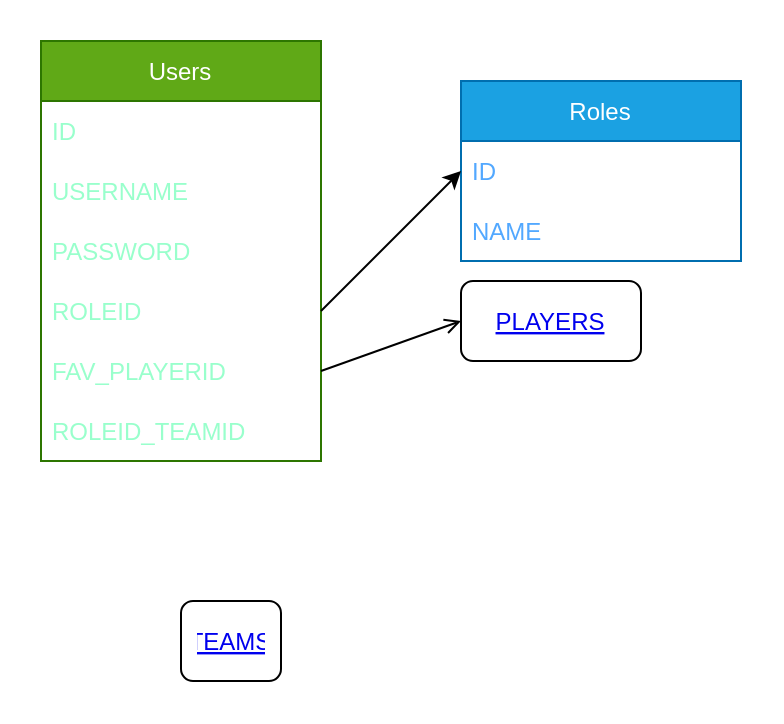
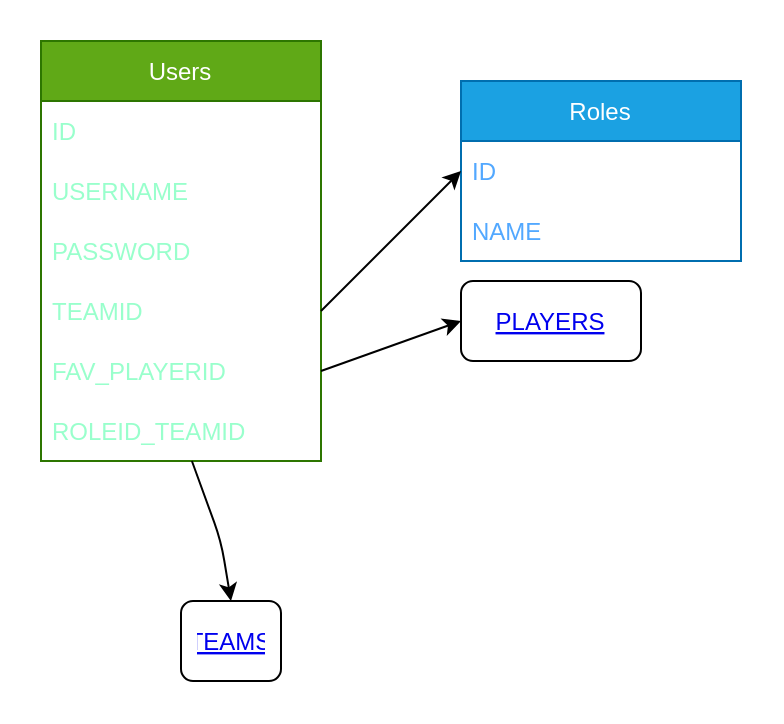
  <mxCell id="0" />
  <mxCell id="1" parent="0" />
  <mxCell id="2" value="Users" style="swimlane;fontStyle=0;childLayout=stackLayout;horizontal=1;startSize=30;horizontalStack=0;resizeParent=1;resizeParentMax=0;resizeLast=0;collapsible=1;marginBottom=0;fillColor=#60a917;fontColor=#ffffff;strokeColor=#2D7600;" parent="1" vertex="1"><mxGeometry x="20" y="20" width="140" height="210" as="geometry" /></mxCell>
  <mxCell id="3" value="ID" style="text;strokeColor=none;fillColor=none;align=left;verticalAlign=middle;spacingLeft=4;spacingRight=4;overflow=hidden;points=[[0,0.5],[1,0.5]];portConstraint=eastwest;rotatable=0;fontColor=#99FFCC;" parent="2" vertex="1"><mxGeometry y="30" width="140" height="30" as="geometry" /></mxCell>
  <mxCell id="4" value="USERNAME" style="text;strokeColor=none;fillColor=none;align=left;verticalAlign=middle;spacingLeft=4;spacingRight=4;overflow=hidden;points=[[0,0.5],[1,0.5]];portConstraint=eastwest;rotatable=0;fontColor=#99FFCC;" parent="2" vertex="1"><mxGeometry y="60" width="140" height="30" as="geometry" /></mxCell>
  <mxCell id="5" value="PASSWORD" style="text;strokeColor=none;fillColor=none;align=left;verticalAlign=middle;spacingLeft=4;spacingRight=4;overflow=hidden;points=[[0,0.5],[1,0.5]];portConstraint=eastwest;rotatable=0;fontColor=#99FFCC;" parent="2" vertex="1"><mxGeometry y="90" width="140" height="30" as="geometry" /></mxCell>
- <mxCell id="6" value="ROLEID" style="text;strokeColor=none;fillColor=none;align=left;verticalAlign=middle;spacingLeft=4;spacingRight=4;overflow=hidden;points=[[0,0.5],[1,0.5]];portConstraint=eastwest;rotatable=0;fontColor=#99FFCC;" parent="2" vertex="1"><mxGeometry y="120" width="140" height="30" as="geometry" /></mxCell>
+ <mxCell id="6" value="TEAMID" style="text;strokeColor=none;fillColor=none;align=left;verticalAlign=middle;spacingLeft=4;spacingRight=4;overflow=hidden;points=[[0,0.5],[1,0.5]];portConstraint=eastwest;rotatable=0;fontColor=#99FFCC;" parent="2" vertex="1"><mxGeometry y="120" width="140" height="30" as="geometry" /></mxCell>
  <mxCell id="7" value="FAV_PLAYERID" style="text;strokeColor=none;fillColor=none;align=left;verticalAlign=middle;spacingLeft=4;spacingRight=4;overflow=hidden;points=[[0,0.5],[1,0.5]];portConstraint=eastwest;rotatable=0;fontColor=#99FFCC;" parent="2" vertex="1"><mxGeometry y="150" width="140" height="30" as="geometry" /></mxCell>
  <mxCell id="8" value="ROLEID_TEAMID" style="text;strokeColor=none;fillColor=none;align=left;verticalAlign=middle;spacingLeft=4;spacingRight=4;overflow=hidden;points=[[0,0.5],[1,0.5]];portConstraint=eastwest;rotatable=0;fontColor=#99FFCC;" parent="2" vertex="1"><mxGeometry y="180" width="140" height="30" as="geometry" /></mxCell>
  <mxCell id="9" value="Roles" style="swimlane;fontStyle=0;childLayout=stackLayout;horizontal=1;startSize=30;horizontalStack=0;resizeParent=1;resizeParentMax=0;resizeLast=0;collapsible=1;marginBottom=0;fillColor=#1ba1e2;strokeColor=#006EAF;fontColor=#ffffff;" parent="1" vertex="1"><mxGeometry x="230" y="40" width="140" height="90" as="geometry" /></mxCell>
  <mxCell id="10" value="ID" style="text;strokeColor=none;fillColor=none;align=left;verticalAlign=middle;spacingLeft=4;spacingRight=4;overflow=hidden;points=[[0,0.5],[1,0.5]];portConstraint=eastwest;rotatable=0;fontColor=#52A8FF;" parent="9" vertex="1"><mxGeometry y="30" width="140" height="30" as="geometry" /></mxCell>
  <mxCell id="11" value="NAME" style="text;strokeColor=none;fillColor=none;align=left;verticalAlign=middle;spacingLeft=4;spacingRight=4;overflow=hidden;points=[[0,0.5],[1,0.5]];portConstraint=eastwest;rotatable=0;fontColor=#52A8FF;" parent="9" vertex="1"><mxGeometry y="60" width="140" height="30" as="geometry" /></mxCell>
  <mxCell id="12" style="edgeStyle=none;html=1;exitX=1;exitY=0.5;exitDx=0;exitDy=0;entryX=0;entryY=0.5;entryDx=0;entryDy=0;" parent="1" source="6" target="10" edge="1"><mxGeometry relative="1" as="geometry" /></mxCell>
  <mxCell id="13" value="PLAYERS" style="fontColor=#0000EE;fontStyle=4;rounded=1;overflow=hidden;spacing=10;" parent="1" vertex="1"><mxGeometry x="230" y="140" width="90" height="40" as="geometry" /></mxCell>
- <mxCell id="14" style="edgeStyle=none;html=1;exitX=1;exitY=0.5;exitDx=0;exitDy=0;entryX=0;entryY=0.5;entryDx=0;entryDy=0;fontColor=#FFFFFF;endArrow=open;" parent="1" source="7" target="13" edge="1"><mxGeometry relative="1" as="geometry" /></mxCell>
+ <mxCell id="14" style="edgeStyle=none;html=1;exitX=1;exitY=0.5;exitDx=0;exitDy=0;entryX=0;entryY=0.5;entryDx=0;entryDy=0;fontColor=#FFFFFF;" parent="1" source="7" target="13" edge="1"><mxGeometry relative="1" as="geometry" /></mxCell>
  <mxCell id="15" value="TEAMS" style="fontColor=#0000EE;fontStyle=4;rounded=1;overflow=hidden;spacing=10;" parent="1" vertex="1"><mxGeometry x="90" y="300" width="50" height="40" as="geometry" /></mxCell>
+ <mxCell id="16" style="edgeStyle=none;html=1;entryX=0.5;entryY=0;entryDx=0;entryDy=0;fontColor=#FFFFFF;" parent="1" source="8" target="15" edge="1"><mxGeometry relative="1" as="geometry"><Array as="points"><mxPoint x="110" y="270" /></Array></mxGeometry></mxCell>
